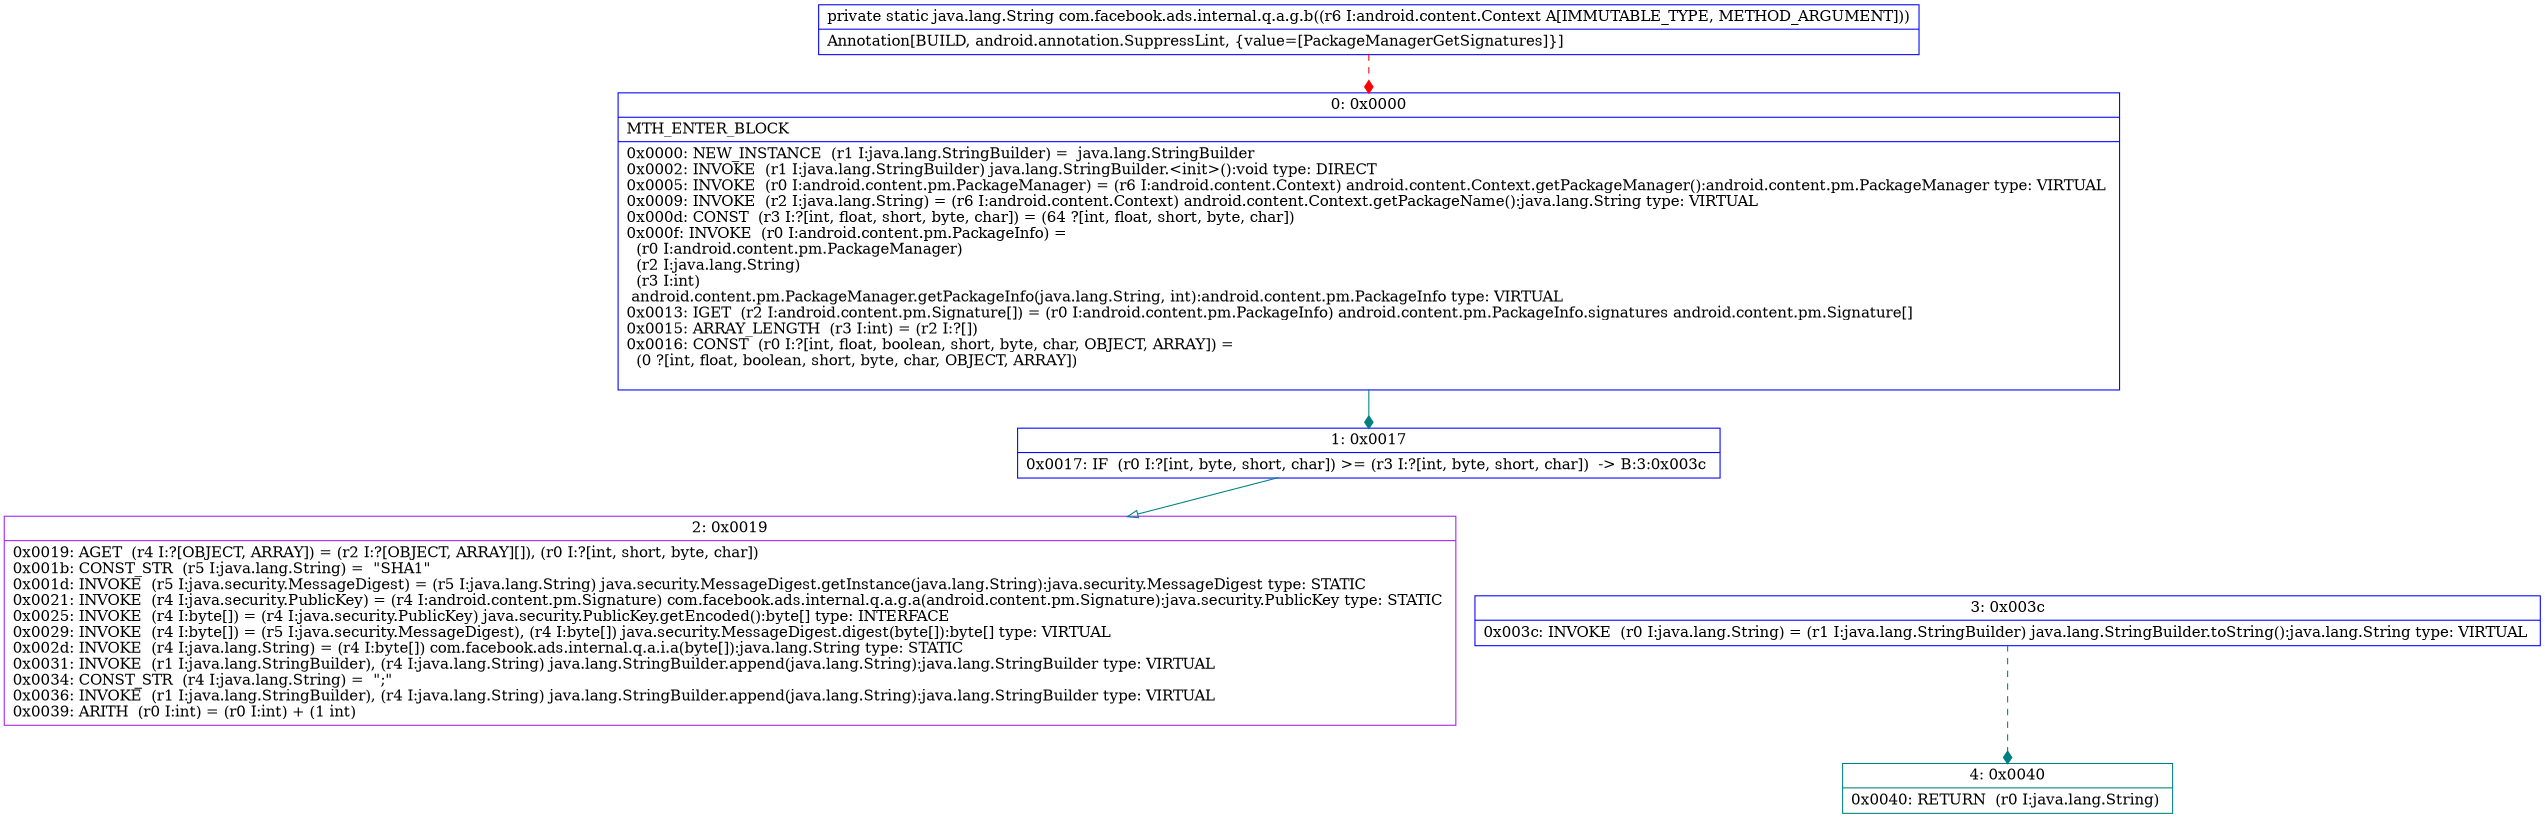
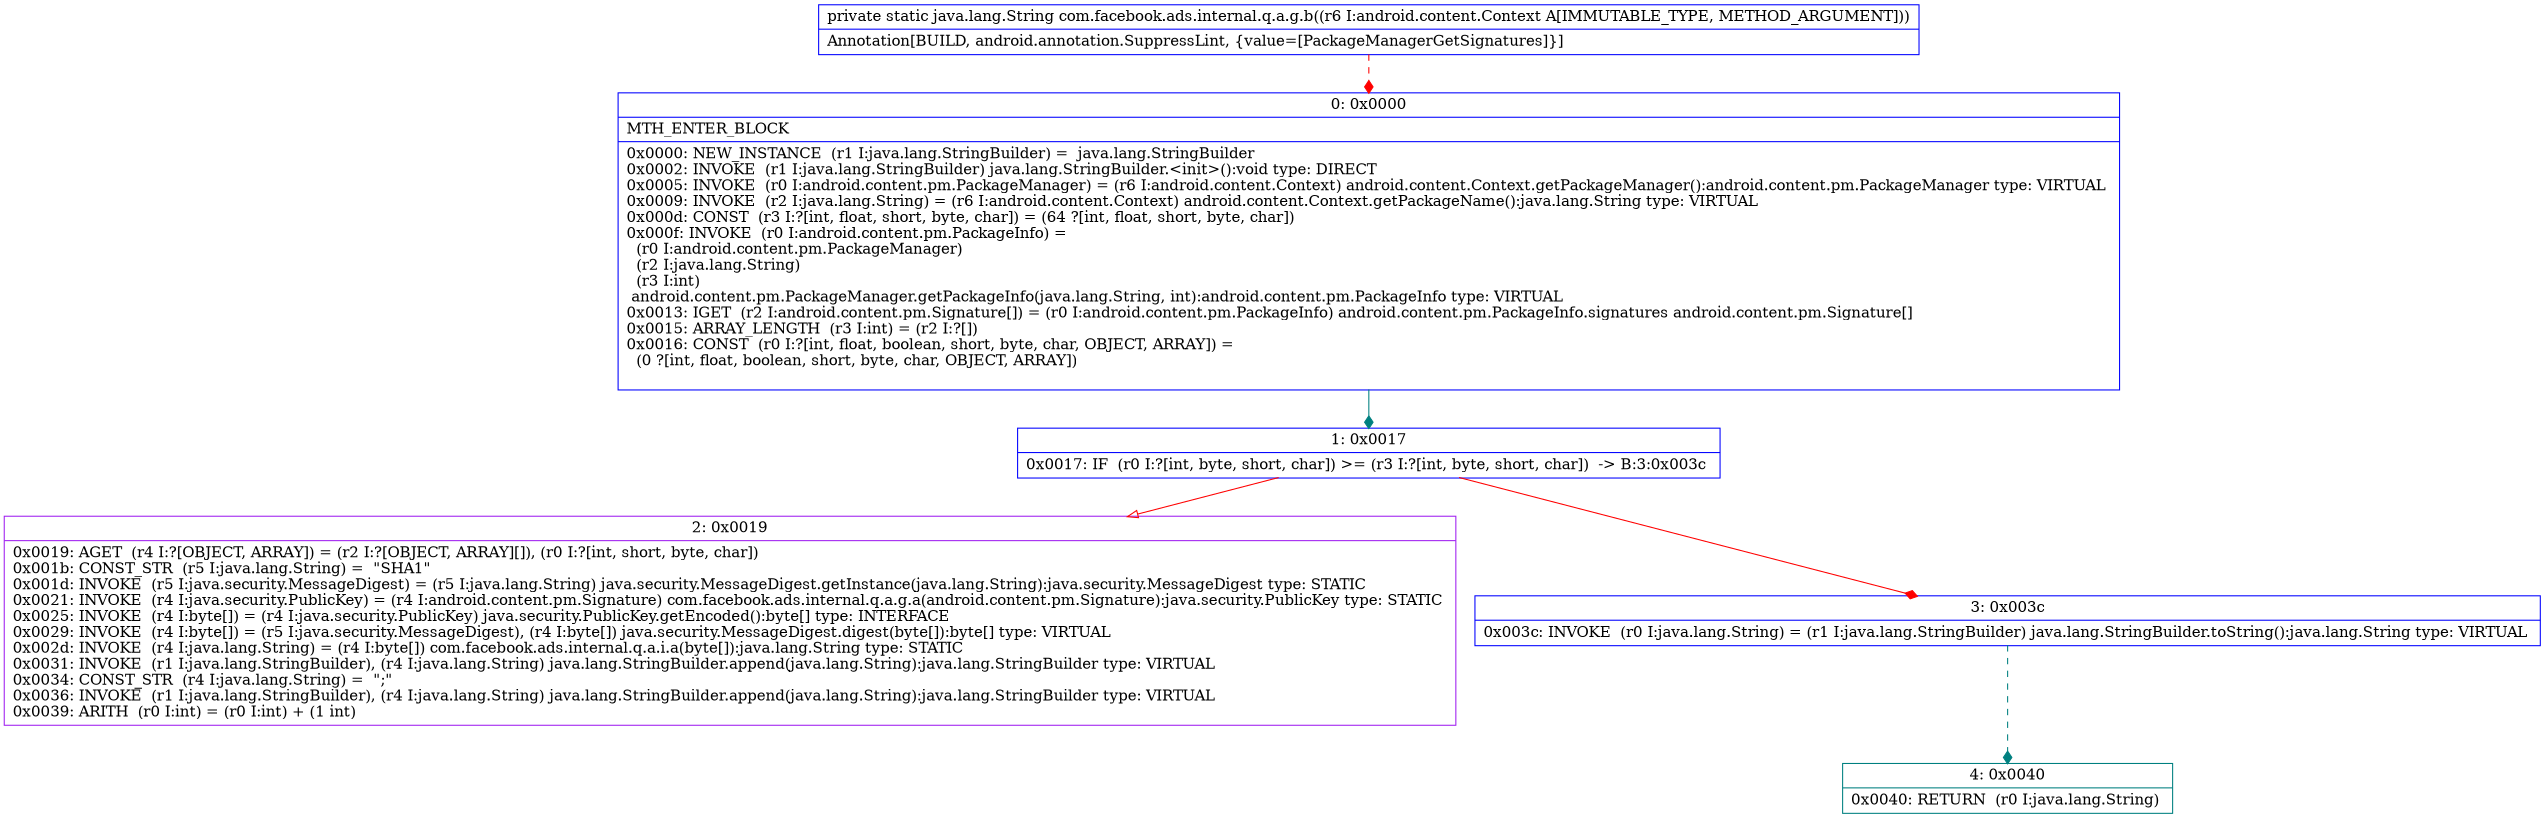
  digraph {
    node [color=blue shape=record]
    edge [arrowhead=diamond color=teal style=solid]
    n1 [label="{0\:\ 0x0000|MTH_ENTER_BLOCK\l|0x0000: NEW_INSTANCE  (r1 I:java.lang.StringBuilder) =  java.lang.StringBuilder \l0x0002: INVOKE  (r1 I:java.lang.StringBuilder) java.lang.StringBuilder.\<init\>():void type: DIRECT \l0x0005: INVOKE  (r0 I:android.content.pm.PackageManager) = (r6 I:android.content.Context) android.content.Context.getPackageManager():android.content.pm.PackageManager type: VIRTUAL \l0x0009: INVOKE  (r2 I:java.lang.String) = (r6 I:android.content.Context) android.content.Context.getPackageName():java.lang.String type: VIRTUAL \l0x000d: CONST  (r3 I:?[int, float, short, byte, char]) = (64 ?[int, float, short, byte, char]) \l0x000f: INVOKE  (r0 I:android.content.pm.PackageInfo) = \l  (r0 I:android.content.pm.PackageManager)\l  (r2 I:java.lang.String)\l  (r3 I:int)\l android.content.pm.PackageManager.getPackageInfo(java.lang.String, int):android.content.pm.PackageInfo type: VIRTUAL \l0x0013: IGET  (r2 I:android.content.pm.Signature[]) = (r0 I:android.content.pm.PackageInfo) android.content.pm.PackageInfo.signatures android.content.pm.Signature[] \l0x0015: ARRAY_LENGTH  (r3 I:int) = (r2 I:?[]) \l0x0016: CONST  (r0 I:?[int, float, boolean, short, byte, char, OBJECT, ARRAY]) = \l  (0 ?[int, float, boolean, short, byte, char, OBJECT, ARRAY])\l \l}"]
    n2 [label="{1\:\ 0x0017|0x0017: IF  (r0 I:?[int, byte, short, char]) \>= (r3 I:?[int, byte, short, char])  \-\> B:3:0x003c \l}"]
    n3 [color=purple label="{2\:\ 0x0019|0x0019: AGET  (r4 I:?[OBJECT, ARRAY]) = (r2 I:?[OBJECT, ARRAY][]), (r0 I:?[int, short, byte, char]) \l0x001b: CONST_STR  (r5 I:java.lang.String) =  \"SHA1\" \l0x001d: INVOKE  (r5 I:java.security.MessageDigest) = (r5 I:java.lang.String) java.security.MessageDigest.getInstance(java.lang.String):java.security.MessageDigest type: STATIC \l0x0021: INVOKE  (r4 I:java.security.PublicKey) = (r4 I:android.content.pm.Signature) com.facebook.ads.internal.q.a.g.a(android.content.pm.Signature):java.security.PublicKey type: STATIC \l0x0025: INVOKE  (r4 I:byte[]) = (r4 I:java.security.PublicKey) java.security.PublicKey.getEncoded():byte[] type: INTERFACE \l0x0029: INVOKE  (r4 I:byte[]) = (r5 I:java.security.MessageDigest), (r4 I:byte[]) java.security.MessageDigest.digest(byte[]):byte[] type: VIRTUAL \l0x002d: INVOKE  (r4 I:java.lang.String) = (r4 I:byte[]) com.facebook.ads.internal.q.a.i.a(byte[]):java.lang.String type: STATIC \l0x0031: INVOKE  (r1 I:java.lang.StringBuilder), (r4 I:java.lang.String) java.lang.StringBuilder.append(java.lang.String):java.lang.StringBuilder type: VIRTUAL \l0x0034: CONST_STR  (r4 I:java.lang.String) =  \";\" \l0x0036: INVOKE  (r1 I:java.lang.StringBuilder), (r4 I:java.lang.String) java.lang.StringBuilder.append(java.lang.String):java.lang.StringBuilder type: VIRTUAL \l0x0039: ARITH  (r0 I:int) = (r0 I:int) + (1 int) \l}"]
    n4 [label="{3\:\ 0x003c|0x003c: INVOKE  (r0 I:java.lang.String) = (r1 I:java.lang.StringBuilder) java.lang.StringBuilder.toString():java.lang.String type: VIRTUAL \l}"]
    n5 [color=teal label="{4\:\ 0x0040|0x0040: RETURN  (r0 I:java.lang.String) \l}"]
    n6 [label="{private static java.lang.String com.facebook.ads.internal.q.a.g.b((r6 I:android.content.Context A[IMMUTABLE_TYPE, METHOD_ARGUMENT]))  | Annotation[BUILD, android.annotation.SuppressLint, \{value=[PackageManagerGetSignatures]\}]\l}"]
    n1 -> n2
-   n2 -> n3 [arrowhead=onormal]
+   n2 -> n3 [arrowhead=onormal color=red]
+   n2 -> n4 [color=red]
    n4 -> n5 [style=dashed]
    n6 -> n1 [color=red style=dashed]
  }
